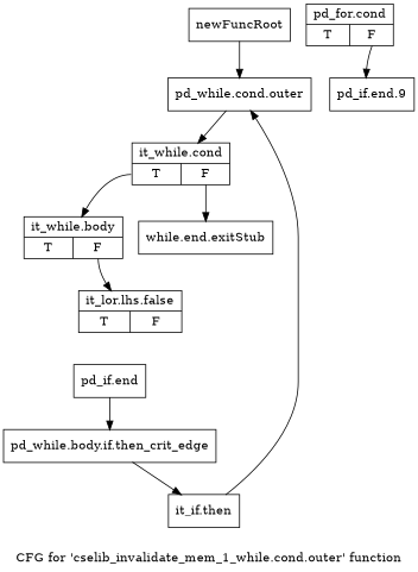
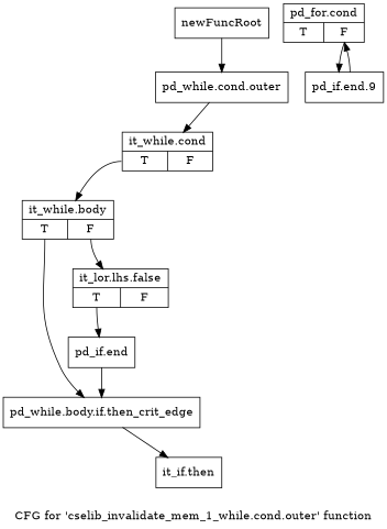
  digraph {
    label="CFG for 'cselib_invalidate_mem_1_while.cond.outer' function"
    node [shape=record]
    n1 [label="{newFuncRoot}"]
    n2 [label="{pd_while.cond.outer}"]
    n3 [label="{it_while.cond|{<s0>T|<s1>F}}"]
-   n4 [label="{while.end.exitStub}"]
    n5 [label="{it_while.body|{<s0>T|<s1>F}}"]
    n6 [label="{pd_while.body.if.then_crit_edge}"]
    n7 [label="{it_lor.lhs.false|{<s0>T|<s1>F}}"]
    n8 [label="{it_if.then}"]
    n9 [label="{pd_if.end}"]
    n10 [label="{pd_for.cond|{<s0>T|<s1>F}}"]
    n11 [label="{pd_if.end.9}"]
    n1 -> n2
    n2 -> n3
-   n3 -> n4 [tailport=s1]
    n3 -> n5 [tailport=s0]
+   n5 -> n6 [tailport=s0]
    n5 -> n7 [tailport=s1]
    n6 -> n8
-   n8 -> n2
+   n7 -> n9 [tailport=s0]
    n9 -> n6
    n10 -> n11 [tailport=s1]
+   n11 -> n10
  }
